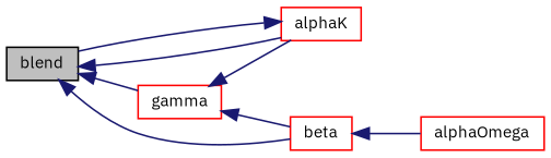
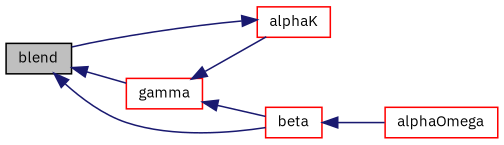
  digraph {
    fontname="IBM Plex Sans"
    rankdir=LR
    node [color=red fontname="IBM Plex Sans" fontsize=10 shape=record]
    edge [color=midnightblue dir=back fontname="IBM Plex Sans" fontsize=10 labelfontname=FreeSans labelfontsize=10 style=solid]
    n1 [color=black fillcolor=grey75 fontcolor=black height=0.2 label=blend style=filled width=0.4]
    n2 [height=0.2 label=alphaK width=0.4]
    n3 [height=0.2 label=beta width=0.4]
    n4 [height=0.2 label=gamma width=0.4]
    n5 [height=0.2 label=alphaOmega width=0.4]
-   n1 -> n2
    n1 -> n3
    n1 -> n4
    n2 -> n1
    n3 -> n5
    n4 -> n2
    n4 -> n3
  }
